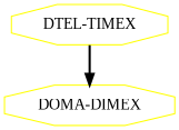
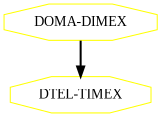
  digraph {
    fontname="Liberation Serif"
    node [color=yellow shape=octagon fontname="Liberation Serif"]
    "DTEL-TIMEX"
    "DOMA-DIMEX"
-   "DTEL-TIMEX" -> "DOMA-DIMEX" [style=bold arrowhead=normal fontname="Liberation Serif"]
+   "DOMA-DIMEX" -> "DTEL-TIMEX" [style=bold arrowhead=normal fontname="Liberation Serif"]
  }
